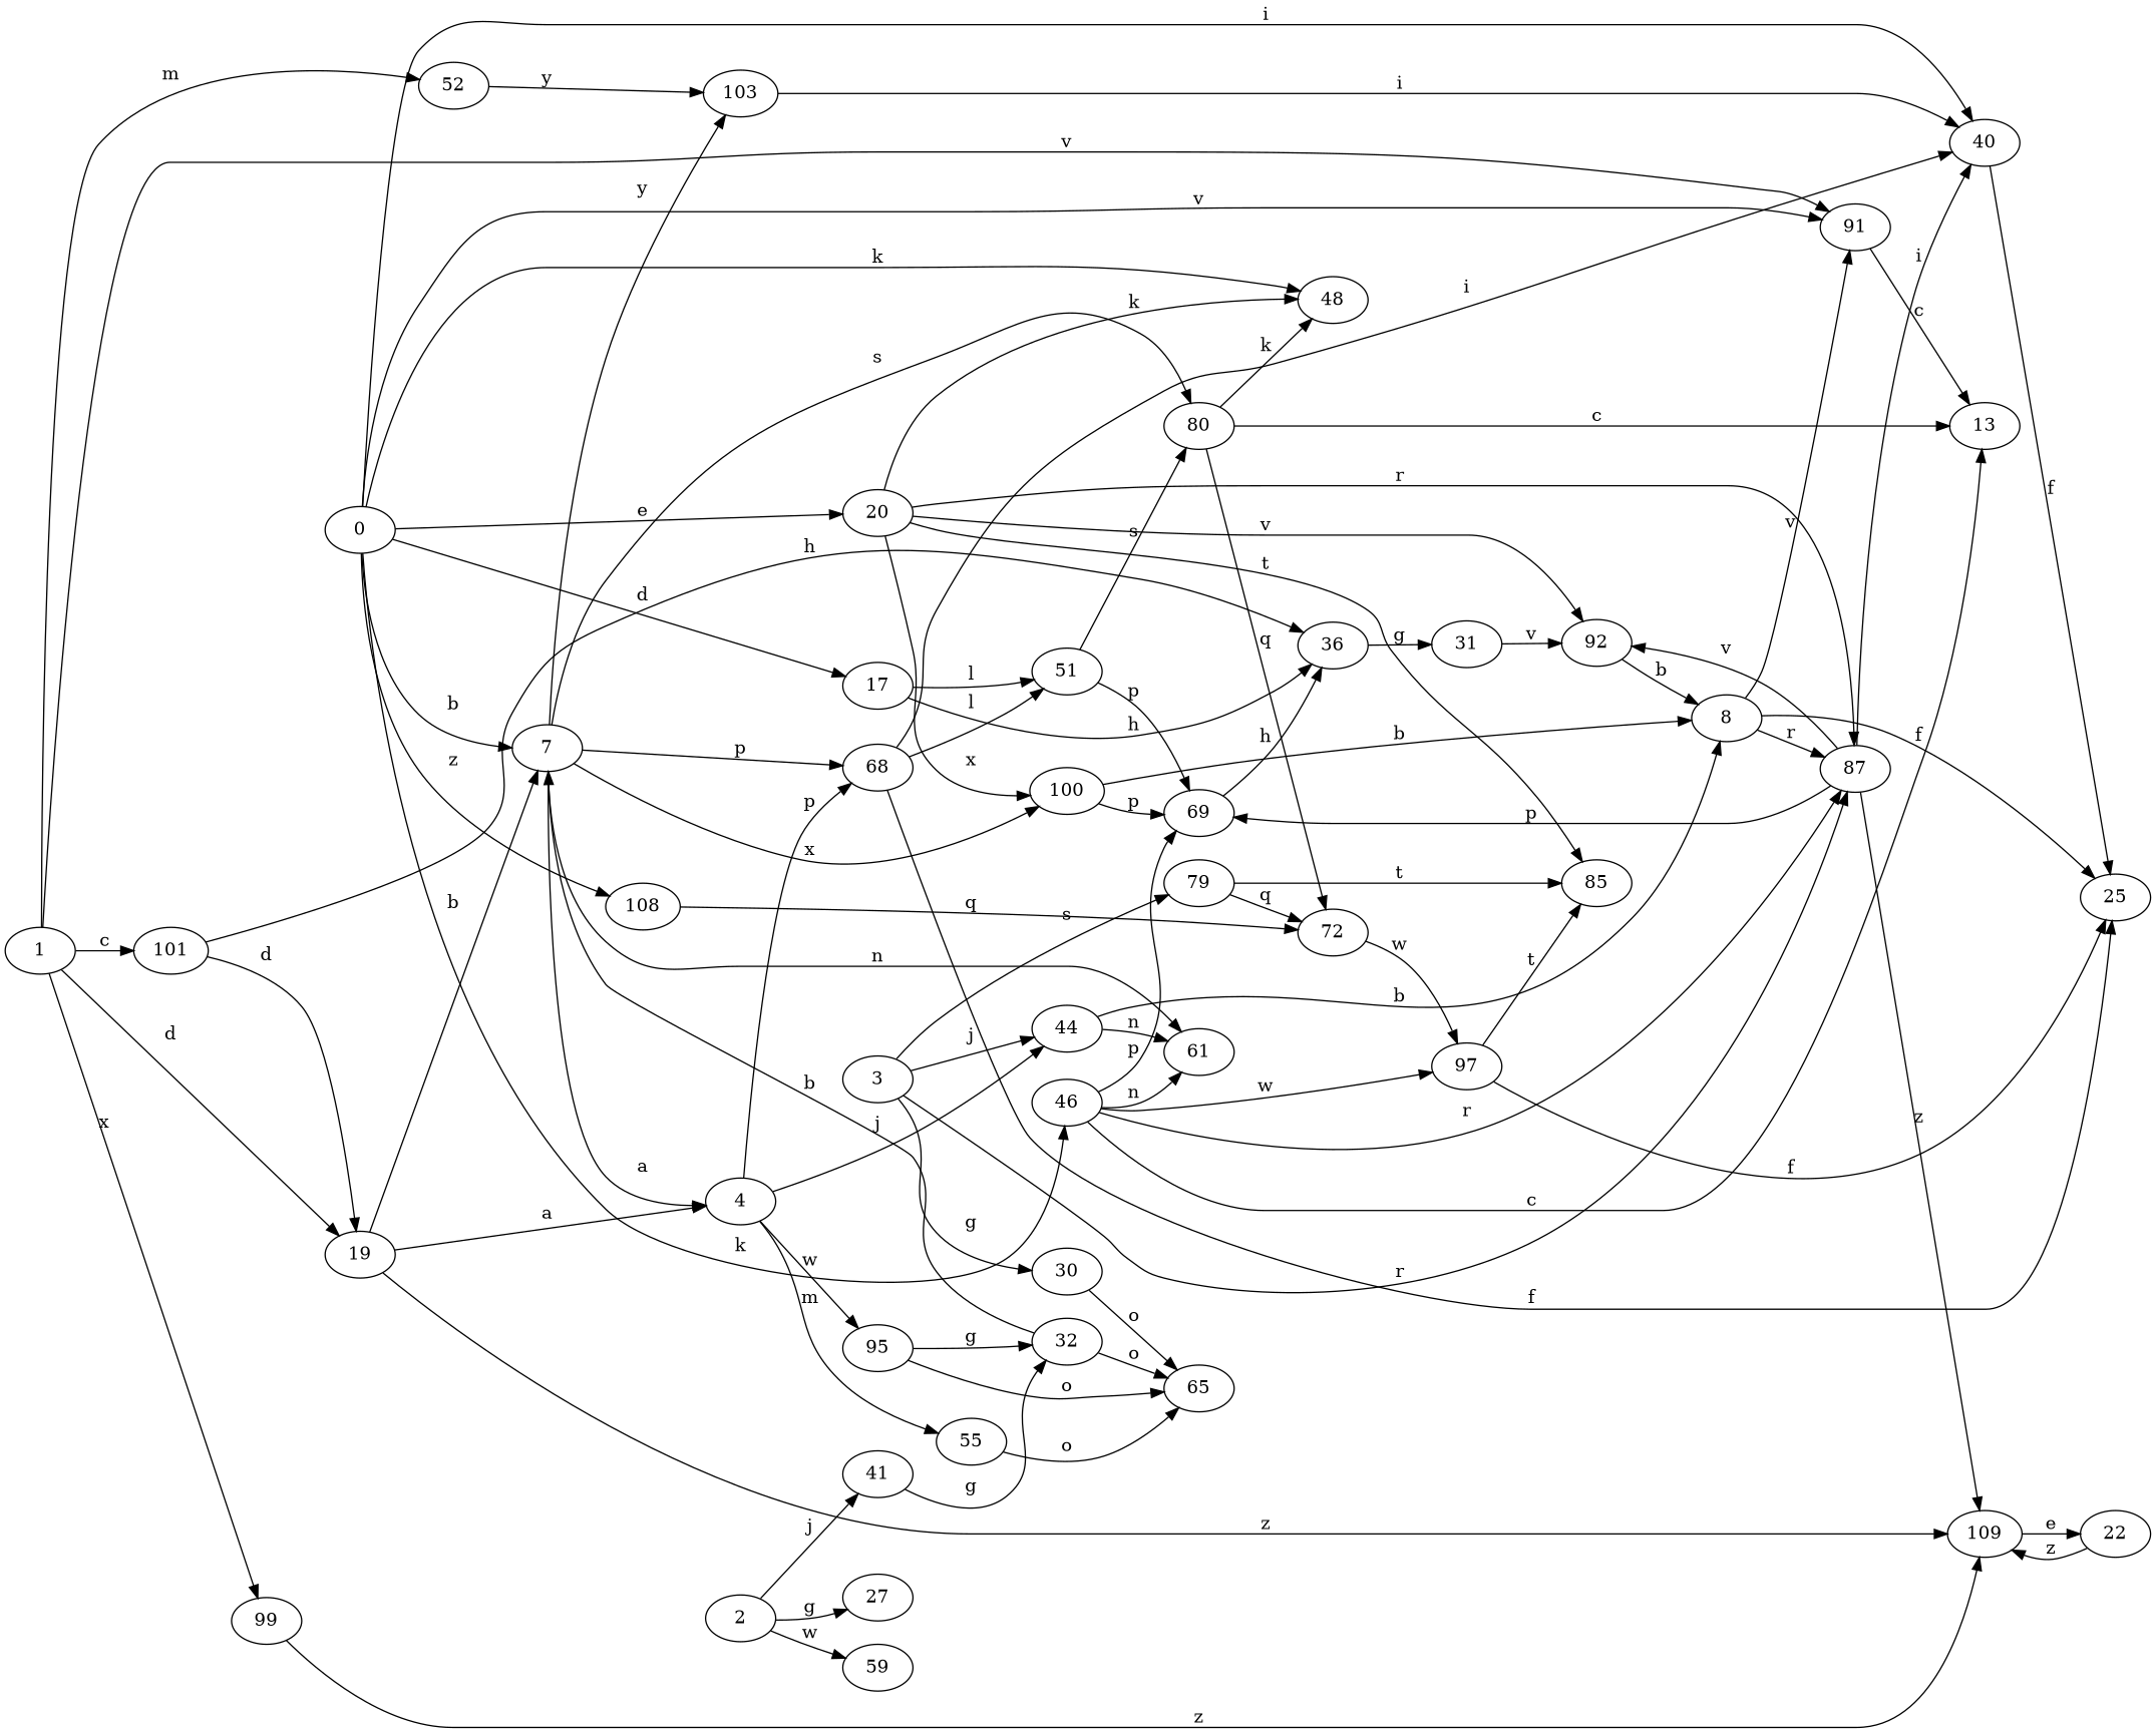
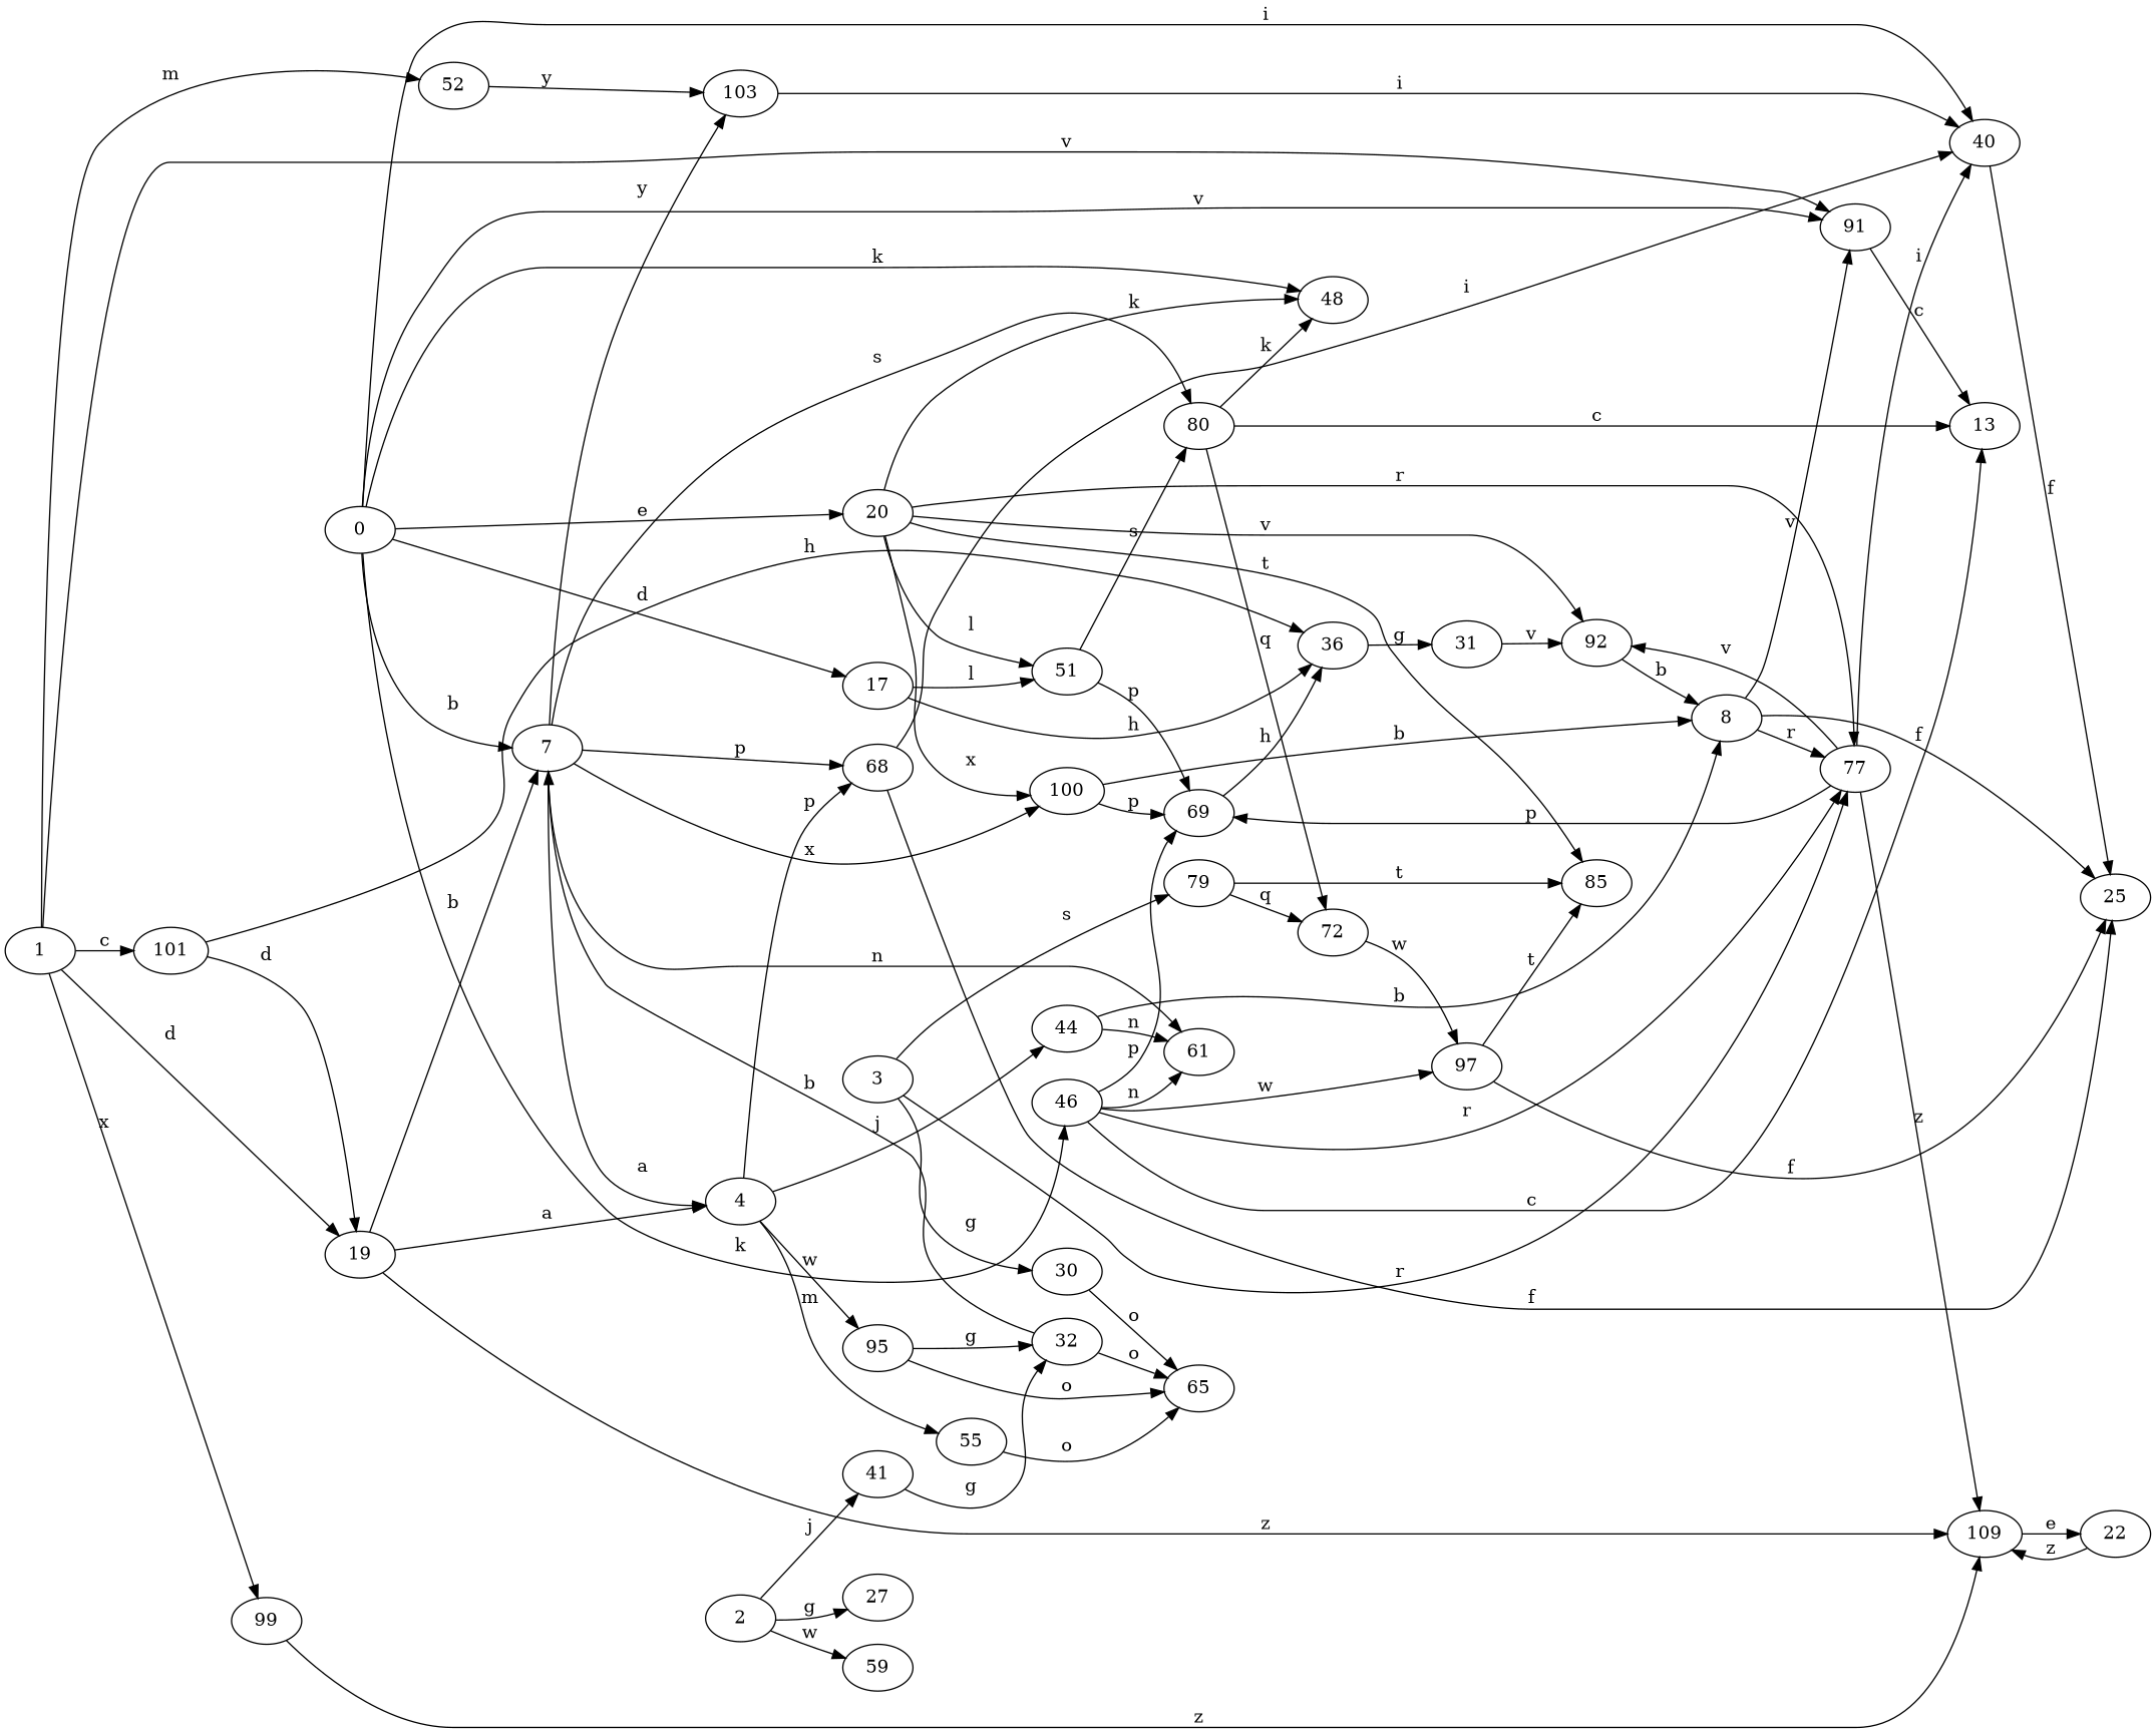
  strict digraph {
    fontname="DejaVu Serif"
    rankdir=LR
    node [fontname="DejaVu Serif"]
    edge [fontname="DejaVu Serif"]
    0
    7
    17
    20
    40
    46
    48
    91
-   108
    4
    68
    61
    80
    100
    103
    36
    51
-   77 [label=87]
+   77
    85
    92
    25
    13
    69
    97
    72
    1
    19
    52
    99
    101
    109
    2
    27
    41
    59
    32
    3
    30
    44
    79
    65
    8
    55
    95
    31
    22
    0 -> 7 [label=b]
    0 -> 17 [label=d]
    0 -> 20 [label=e]
    0 -> 40 [label=i]
    0 -> 46 [label=k]
    0 -> 48 [label=k]
    0 -> 91 [label=v]
-   0 -> 108 [label=z]
    7 -> 4 [label=a]
    7 -> 68 [label=p]
    7 -> 61 [label=n]
    7 -> 80 [label=s]
    7 -> 100 [label=x]
    7 -> 103 [label=y]
    17 -> 36 [label=h]
    17 -> 51 [label=l]
    20 -> 48 [label=k]
    20 -> 100 [label=x]
    20 -> 77 [label=r]
    20 -> 85 [label=t]
    20 -> 92 [label=v]
    40 -> 25 [label=f]
    46 -> 61 [label=n]
    46 -> 77 [label=r]
    46 -> 13 [label=c]
    46 -> 69 [label=p]
    46 -> 97 [label=w]
    91 -> 13 [label=c]
-   108 -> 72 [label=q]
    4 -> 68 [label=p]
    4 -> 44 [label=j]
    4 -> 55 [label=m]
    4 -> 95 [label=w]
    68 -> 40 [label=i]
-   68 -> 51 [label=l]
+   20 -> 51 [label=l]
    68 -> 25 [label=f]
    80 -> 48 [label=k]
    80 -> 13 [label=c]
    80 -> 72 [label=q]
    100 -> 69 [label=p]
    100 -> 8 [label=b]
    103 -> 40 [label=i]
    36 -> 31 [label=g]
    51 -> 80 [label=s]
    51 -> 69 [label=p]
    77 -> 40 [label=i]
    77 -> 92 [label=v]
    77 -> 69 [label=p]
    77 -> 109 [label=z]
    92 -> 8 [label=b]
    69 -> 36 [label=h]
    97 -> 85 [label=t]
    97 -> 25 [label=f]
    72 -> 97 [label=w]
    1 -> 91 [label=v]
    1 -> 19 [label=d]
    1 -> 52 [label=m]
    1 -> 99 [label=x]
    1 -> 101 [label=c]
    19 -> 7 [label=b]
    19 -> 4 [label=a]
    19 -> 109 [label=z]
    52 -> 103 [label=y]
    99 -> 109 [label=z]
    101 -> 36 [label=h]
    101 -> 19 [label=d]
    109 -> 22 [label=e]
    2 -> 27 [label=g]
    2 -> 41 [label=j]
    2 -> 59 [label=w]
    41 -> 32 [label=g]
    32 -> 7 [label=b]
    32 -> 65 [label=o]
    3 -> 77 [label=r]
    3 -> 30 [label=g]
-   3 -> 44 [label=j]
    3 -> 79 [label=s]
    30 -> 65 [label=o]
    44 -> 61 [label=n]
    44 -> 8 [label=b]
    79 -> 85 [label=t]
    79 -> 72 [label=q]
    8 -> 91 [label=v]
    8 -> 77 [label=r]
    8 -> 25 [label=f]
    55 -> 65 [label=o]
    95 -> 32 [label=g]
    95 -> 65 [label=o]
    31 -> 92 [label=v]
    22 -> 109 [label=z]
  }
